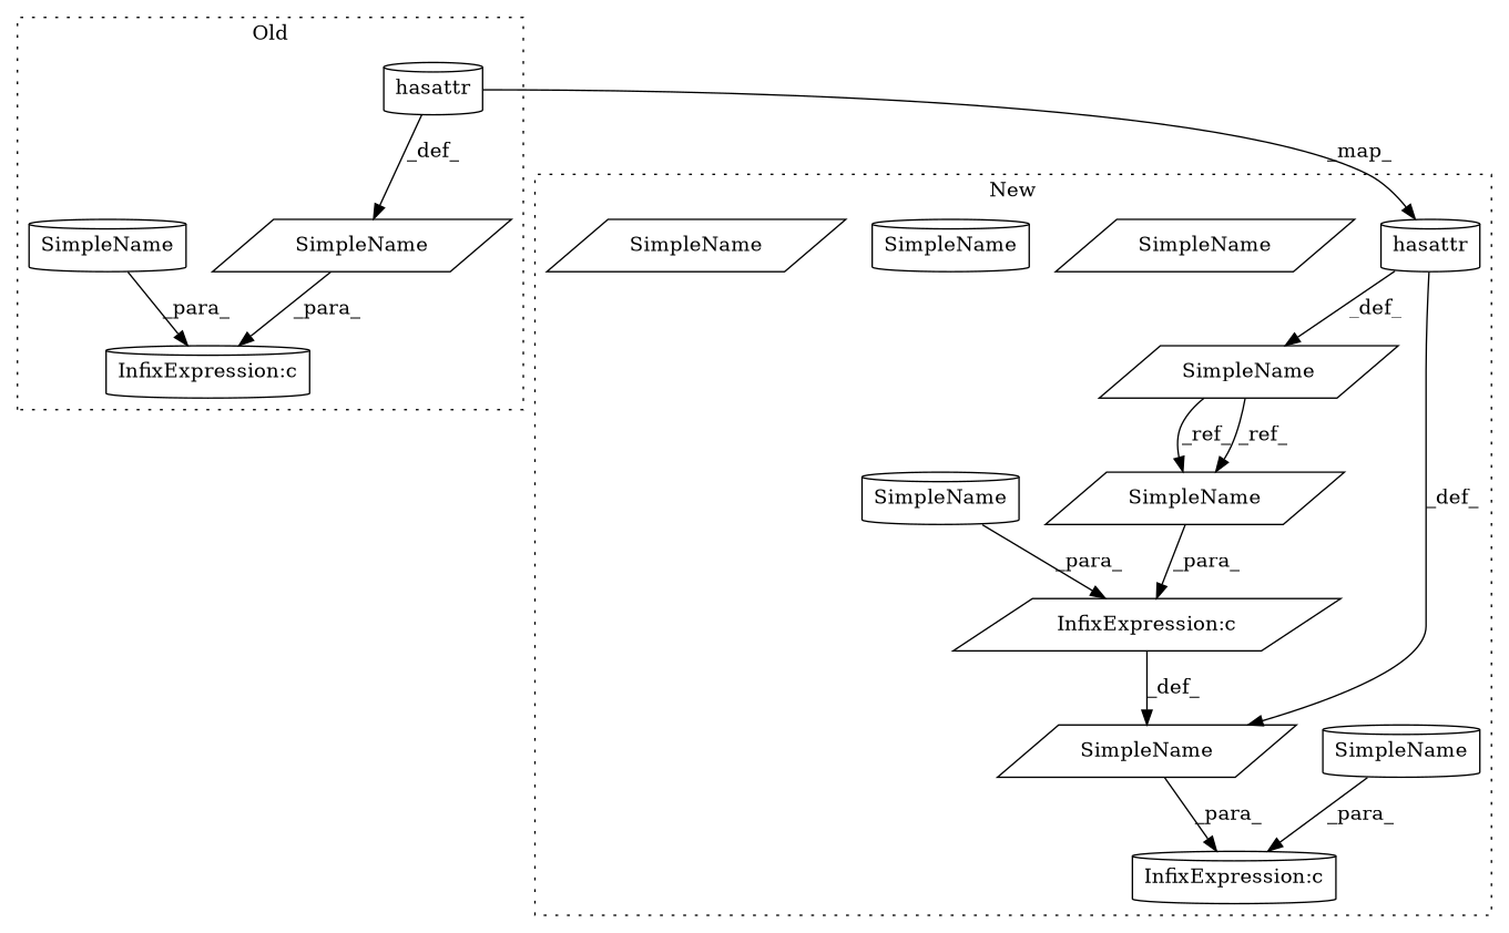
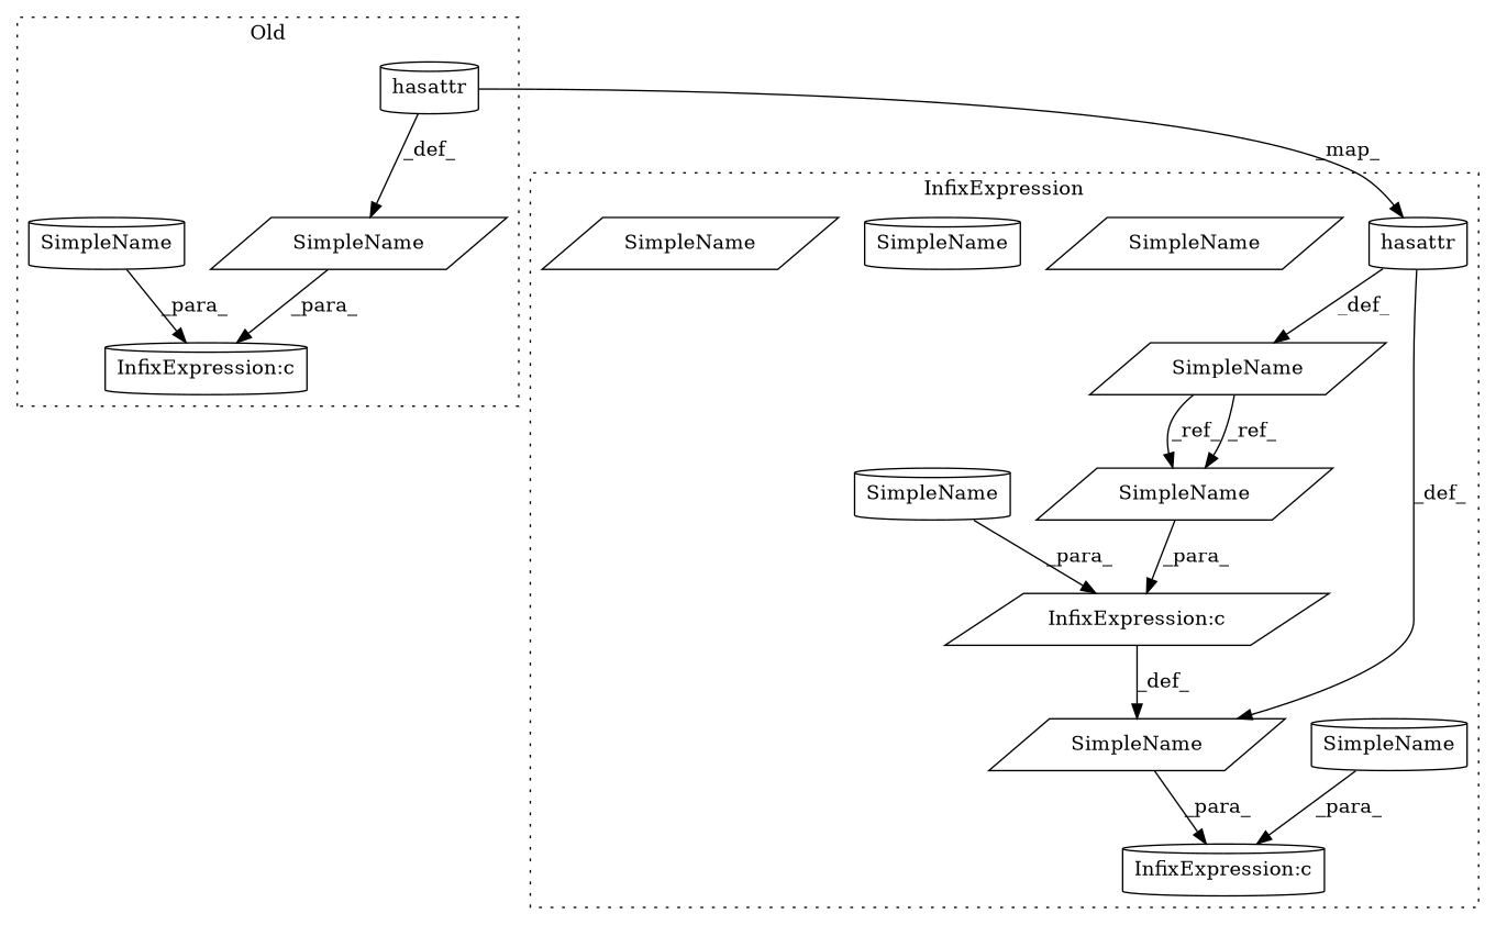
  digraph {
    node [a=42 shape=cylinder]
    n1 [a=32 l="8,1" label=hasattr s="11102,11130"]
    n2 [label=SimpleName shape=parallelogram]
    n3 [a=27 l=4 label="InfixExpression:c" s=11166]
    n4 [label=SimpleName]
    n5 [a=32 l="8,1" label=hasattr s="11497,11525"]
    n6 [l=12 label=SimpleName s=11484 shape=parallelogram]
    n7 [a=27 l=4 label="InfixExpression:c" s=11701 shape=parallelogram]
    n8 [label=SimpleName shape=parallelogram]
    n9 [a=27 l=4 label="InfixExpression:c" s=11719]
    n10 [l=12 label=SimpleName s=11689 shape=parallelogram]
    n11 [l=12 label=SimpleName s=11689 shape=parallelogram]
    n12 [l=10 label=SimpleName s=11723]
    n13 [l=13 label=SimpleName s=11705 shape=parallelogram]
    n14 [l=10 label=SimpleName s=11723]
    n15 [l=13 label=SimpleName s=11705]
    subgraph cluster_1 {
      label=Old
      style=dotted
      n1
      n2
      n3
      n4
    }
    subgraph cluster_2 {
-     label=New
+     label=InfixExpression
      style=dotted
      n5
      n6
      n7
      n8
      n9
      n10
      n11
      n12
      n13
      n14
      n15
    }
    n1 -> n2 [label=_def_]
    n1 -> n5 [label=_map_]
    n2 -> n3 [label=_para_]
    n4 -> n3 [label=_para_]
    n5 -> n6 [label=_def_]
    n5 -> n8 [label=_def_]
    n6 -> n11 [label=_ref_]
    n6 -> n11 [label=_ref_]
    n7 -> n8 [label=_def_]
    n8 -> n9 [label=_para_]
    n11 -> n7 [label=_para_]
    n14 -> n9 [label=_para_]
    n15 -> n7 [label=_para_]
  }
